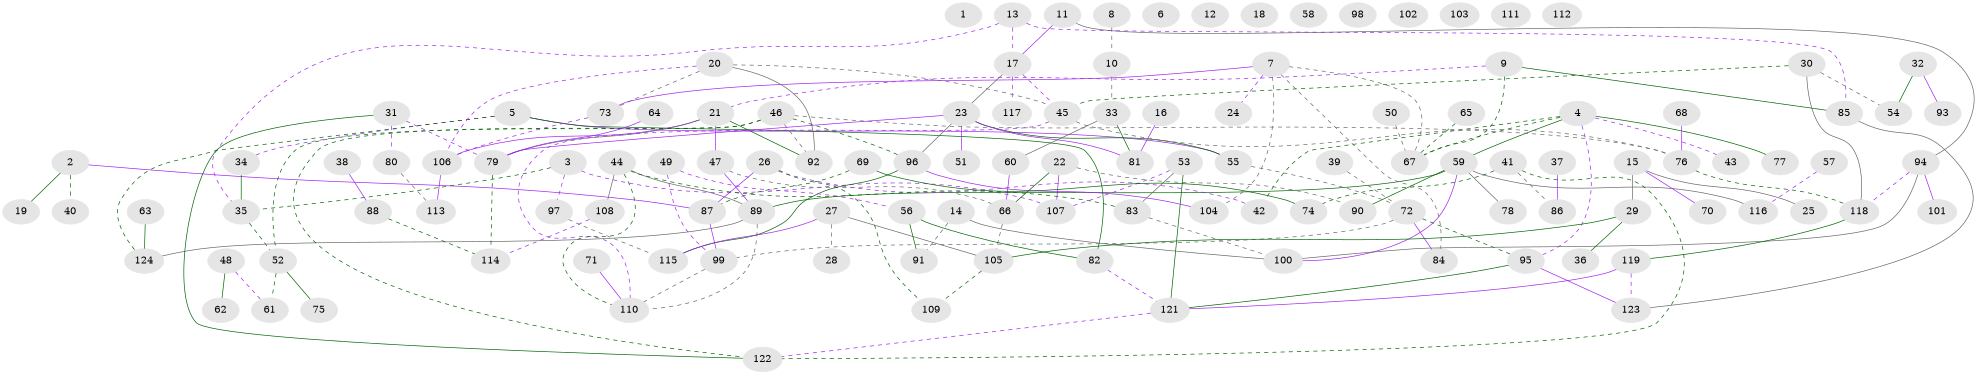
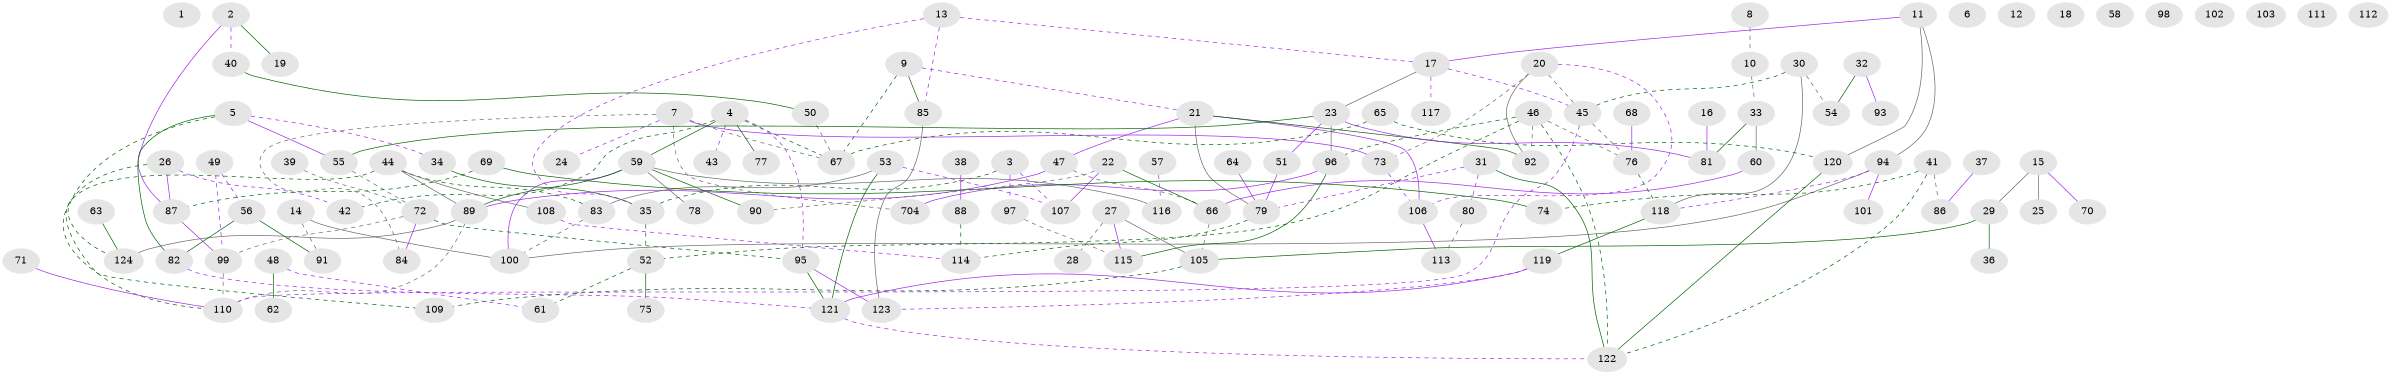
  graph {
    node [color=gray90 style=filled]
    edge [color=purple style=dashed]
    1
    2
    19
    40
    87
    50
    99
    3
    35
    97
    107
    52
    115
    4
    42
    43
    59
    67
    77
    95
    100
    90
    89
    116
    78
    121
    123
    5
    34
    55
    82
    124
    72
    6
    7
    24
    73
    84
-   104
+   104 [label=704]
    106
    8
    10
    33
    9
    21
    85
    92
    47
    79
    81
    60
    11
    17
    94
+   120
    23
    45
    117
    118
    101
    122
    12
    13
    14
    91
    30
    54
    15
    25
    29
    70
    105
    36
    16
    51
    96
    110
    76
    18
    20
    113
    66
    114
    22
    26
    109
    27
    28
    119
    31
    80
    32
    93
    61
    75
    37
    86
    38
    88
    39
    41
    74
    44
    83
    108
    46
    48
    62
    49
    56
    53
    57
    58
    63
    64
    65
    68
    69
    71
    98
    102
    103
    111
    112
    2 -- 19 [color=darkgreen style=solid]
-   2 -- 40 [color=darkgreen]
+   2 -- 40
    2 -- 87 [style=solid]
+   40 -- 50 [color=darkgreen style=solid]
    87 -- 99 [style=solid]
    50 -- 67 [color=gray40]
    99 -- 110 [color=gray40]
    3 -- 35 [color=darkgreen]
    3 -- 97
    3 -- 107
    35 -- 52 [color=darkgreen]
    97 -- 115 [color=gray40]
    52 -- 61 [color=darkgreen]
    52 -- 75 [color=darkgreen style=solid]
    4 -- 42 [color=darkgreen]
    4 -- 43
    4 -- 59 [color=darkgreen style=solid]
    4 -- 67 [color=darkgreen]
    4 -- 77 [color=darkgreen style=solid]
    4 -- 95
    59 -- 100 [style=solid]
    59 -- 90 [color=darkgreen style=solid]
    59 -- 89 [color=darkgreen style=solid]
    59 -- 116 [color=gray40 style=solid]
    59 -- 78 [color=gray40 style=solid]
    95 -- 121 [color=darkgreen style=solid]
    95 -- 123 [style=solid]
    89 -- 124 [color=gray40 style=solid]
    89 -- 110 [color=gray40]
    121 -- 122
    5 -- 34
    5 -- 55 [style=solid]
    5 -- 82 [color=darkgreen style=solid]
    5 -- 124 [color=darkgreen]
    34 -- 35 [color=darkgreen style=solid]
    55 -- 72 [color=gray40]
    82 -- 121
    72 -- 99 [color=gray40]
    72 -- 95 [color=darkgreen]
    72 -- 84 [style=solid]
    7 -- 67 [color=gray40]
    7 -- 24
    7 -- 73 [style=solid]
    7 -- 84 [color=gray40]
    7 -- 104 [color=gray40]
    73 -- 106
    106 -- 113 [style=solid]
    8 -- 10 [color=gray40]
    10 -- 33 [color=gray40]
    33 -- 81 [color=darkgreen style=solid]
    33 -- 60 [color=gray40 style=solid]
    9 -- 67 [color=darkgreen]
    9 -- 21
    9 -- 85 [color=darkgreen style=solid]
    21 -- 106 [style=solid]
    21 -- 92 [color=darkgreen style=solid]
    21 -- 47 [style=solid]
    21 -- 79 [color=gray40 style=solid]
    85 -- 123 [color=gray40 style=solid]
    47 -- 89 [style=solid]
    47 -- 66 [color=gray40]
    79 -- 114 [color=darkgreen]
    60 -- 66 [style=solid]
    11 -- 17 [style=solid]
    11 -- 94 [color=gray40 style=solid]
+   11 -- 120 [color=gray40 style=solid]
    17 -- 23 [color=gray40 style=solid]
    17 -- 45
    17 -- 117
    94 -- 100 [color=gray40 style=solid]
    94 -- 118
    94 -- 101 [style=solid]
+   120 -- 122 [color=darkgreen style=solid]
    23 -- 55 [color=darkgreen style=solid]
    23 -- 81 [style=solid]
    23 -- 51 [style=solid]
    23 -- 96 [color=gray40 style=solid]
    45 -- 110
    45 -- 76 [color=gray40]
    118 -- 119 [color=darkgreen style=solid]
    13 -- 35
    13 -- 85
    13 -- 17
    14 -- 100 [color=gray40 style=solid]
    14 -- 91 [color=gray40]
    30 -- 45 [color=darkgreen]
    30 -- 118 [color=gray40 style=solid]
    30 -- 54 [color=gray40]
    15 -- 25 [color=gray40 style=solid]
    15 -- 29 [color=gray40 style=solid]
    15 -- 70 [style=solid]
    29 -- 105 [color=darkgreen style=solid]
    29 -- 36 [color=darkgreen style=solid]
    105 -- 109 [color=darkgreen]
    16 -- 81 [style=solid]
-   23 -- 79 [style=solid]
+   51 -- 79 [style=solid]
    96 -- 115 [color=darkgreen style=solid]
    96 -- 104 [style=solid]
    76 -- 118 [color=darkgreen]
    20 -- 73 [color=gray40]
    20 -- 106
    20 -- 92 [color=gray40 style=solid]
    20 -- 45 [color=gray40]
    66 -- 105 [color=gray40]
    22 -- 107 [style=solid]
    22 -- 90 [color=gray40]
    22 -- 66 [color=darkgreen style=solid]
    26 -- 87 [style=solid]
    26 -- 42
    26 -- 109 [color=darkgreen]
    27 -- 115 [style=solid]
    27 -- 105 [color=gray40 style=solid]
    27 -- 28 [color=gray40]
    119 -- 121 [style=solid]
    119 -- 123
    31 -- 79
    31 -- 122 [color=darkgreen style=solid]
    31 -- 80
    80 -- 113 [color=gray40]
    32 -- 54 [color=darkgreen style=solid]
    32 -- 93 [style=solid]
    37 -- 86 [style=solid]
    38 -- 88 [style=solid]
    88 -- 114 [color=darkgreen]
    39 -- 72 [color=gray40]
    41 -- 122 [color=darkgreen]
    41 -- 86 [color=gray40]
    41 -- 74 [color=darkgreen]
    44 -- 89 [color=gray40 style=solid]
    44 -- 110 [color=darkgreen]
    44 -- 83 [color=darkgreen]
    44 -- 108 [color=gray40 style=solid]
    83 -- 100 [color=gray40]
    108 -- 114
    46 -- 52 [color=darkgreen]
    46 -- 92 [color=gray40]
    46 -- 122 [color=darkgreen]
    46 -- 96 [color=darkgreen]
    46 -- 76 [color=gray40]
    48 -- 61
    48 -- 62 [color=darkgreen style=solid]
    49 -- 99
    49 -- 56
    56 -- 82 [color=darkgreen style=solid]
    56 -- 91 [color=darkgreen style=solid]
    53 -- 107
    53 -- 121 [color=darkgreen style=solid]
    53 -- 83 [color=gray40 style=solid]
    57 -- 116
    63 -- 124 [color=darkgreen style=solid]
    64 -- 79 [style=solid]
    65 -- 67 [color=darkgreen]
+   65 -- 120 [color=darkgreen]
    68 -- 76 [style=solid]
    69 -- 87 [color=darkgreen]
    69 -- 74 [color=darkgreen style=solid]
    71 -- 110 [style=solid]
  }
